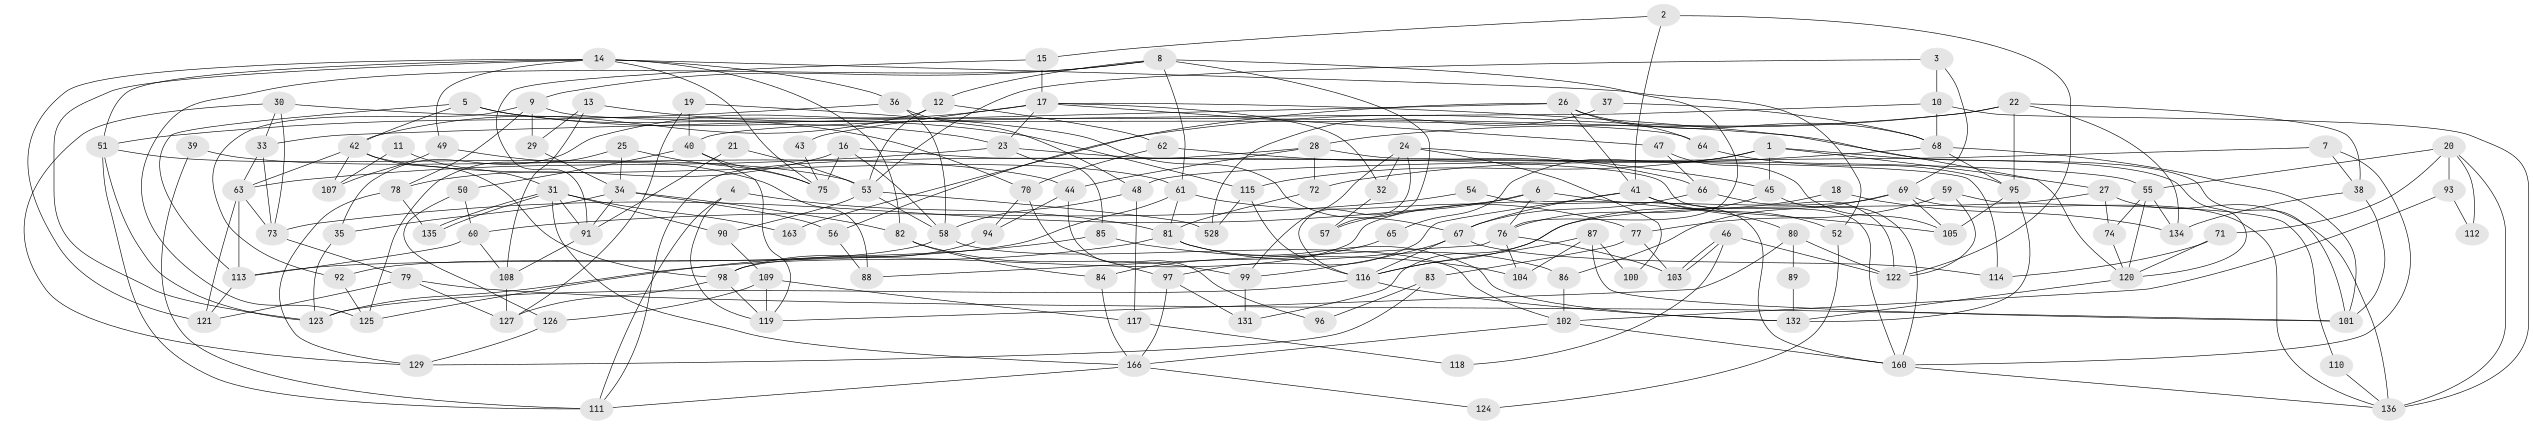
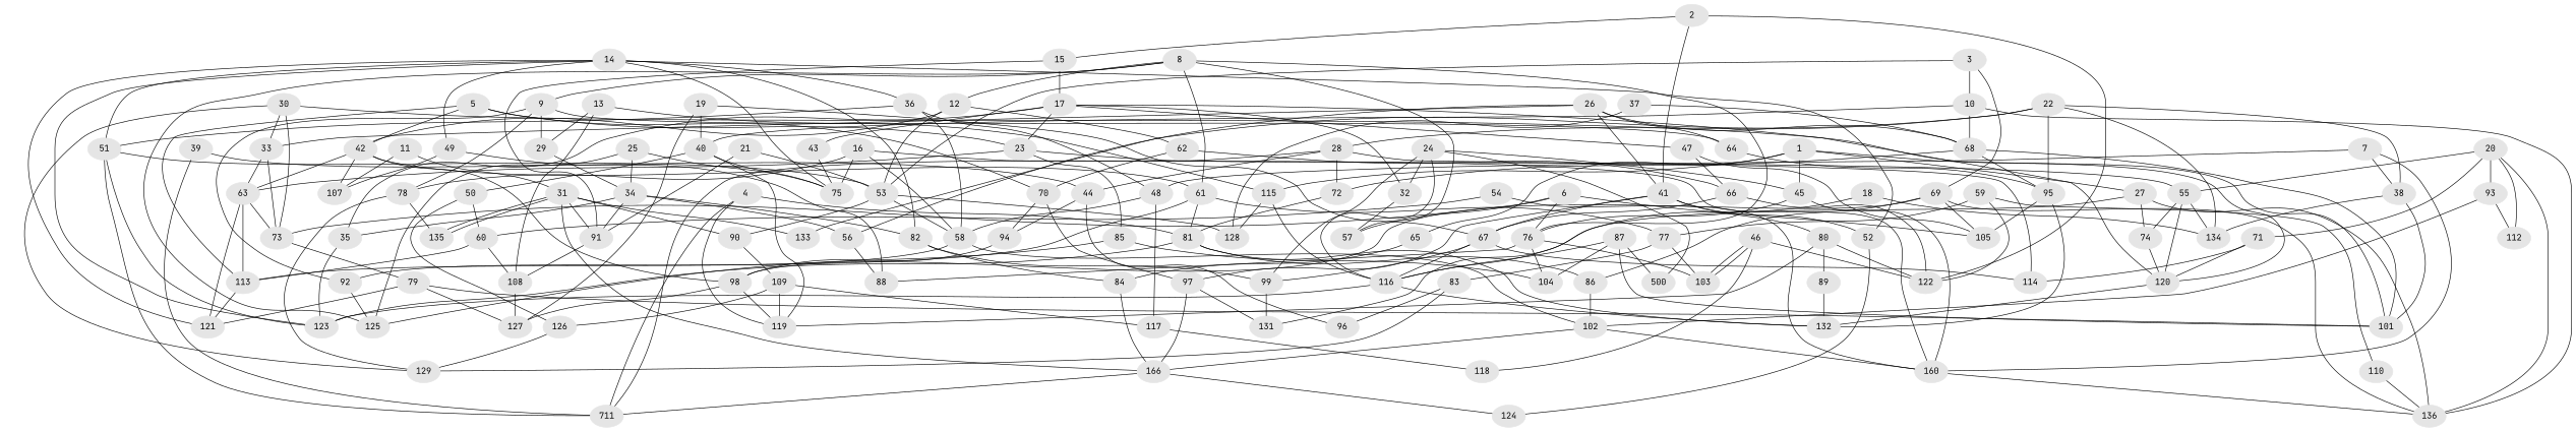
  graph {
    fontname="JetBrains Mono"
    node [color=gray90 fontname="JetBrains Mono" style=filled]
    edge [fontname="JetBrains Mono"]
    1
    27
    45
    65
    115
    120
    136
    116
    74
    76
    n11 [label=160]
    84
-   128 [label=528]
+   128
    132
    2
    15
    41
    122
    17
    91
    52
    67
    80
    97
    3
    10
    53
    69
    40
    68
    58
    90
    105
    98
    86
    4
    81
-   111
+   111 [label=711]
    119
    123
    5
    23
    42
    70
    113
    55
    63
    85
    61
    107
    94
    121
    6
    57
    73
    79
    103
    88
    104
    7
    38
    48
    134
    101
    117
    8
    9
    12
    125
    29
    64
    78
    92
    62
    77
    34
    95
    135
    129
    75
    50
    72
    11
    31
-   133 [label=163]
+   133
    n86 [label=166]
    66
    13
    108
    127
    14
    36
    49
    51
    82
    124
    99
    32
    35
    43
    47
    16
    102
    18
    131
    19
    114
    20
    71
    93
    112
    21
    22
    28
    44
    24
-   100
+   100 [label=500]
    25
    56
    26
    33
    96
    30
    109
    37
    39
    60
    126
    89
    46
    118
    54
    59
    110
    83
    87
    1 -- 27
    1 -- 45
    1 -- 65
    1 -- 115
    1 -- 120
    27 -- 136
    27 -- 116
    27 -- 74
    45 -- 76
    45 -- n11
    65 -- 84
    115 -- 116
    115 -- 128
    120 -- 132
    116 -- 132
    116 -- 123
    74 -- 120
    76 -- 103
    76 -- 88
    76 -- 104
    n11 -- 136
    84 -- n86
    2 -- 15
    2 -- 41
    2 -- 122
    15 -- 17
    15 -- 91
    41 -- 52
    41 -- 67
    41 -- 80
    41 -- 97
    17 -- 120
    17 -- 23
    17 -- 32
    17 -- 35
    17 -- 43
    17 -- 47
    91 -- 108
    52 -- 124
    67 -- 116
    67 -- 99
    67 -- 114
    80 -- 122
    80 -- 119
    80 -- 89
    97 -- n86
    97 -- 131
    3 -- 10
    3 -- 53
    3 -- 69
    10 -- 136
    10 -- 40
    10 -- 68
    53 -- 128
    53 -- 58
    53 -- 90
    69 -- 136
    69 -- 105
    69 -- 98
    69 -- 86
    40 -- 119
    40 -- 75
    40 -- 50
    68 -- 101
    68 -- 95
    68 -- 72
    58 -- 92
    58 -- 102
    90 -- 109
    98 -- 119
    98 -- 127
    86 -- 102
    4 -- 81
    4 -- 111
    4 -- 119
    81 -- 132
    81 -- 86
    81 -- 123
    5 -- 23
    5 -- 42
    5 -- 70
    5 -- 113
    23 -- 55
    23 -- 63
    23 -- 85
    42 -- 98
    42 -- 63
    42 -- 61
    42 -- 107
    70 -- 97
    70 -- 94
    113 -- 121
    55 -- 120
    55 -- 74
    55 -- 134
    63 -- 113
    63 -- 121
    63 -- 73
    85 -- 104
    85 -- 125
    61 -- 81
    61 -- 113
    61 -- 77
    94 -- 98
    6 -- 76
    6 -- 105
    6 -- 57
    6 -- 73
    73 -- 79
    79 -- 121
    79 -- 101
    79 -- 127
    7 -- n11
    7 -- 38
    7 -- 48
    38 -- 134
    38 -- 101
    48 -- 58
    48 -- 117
    117 -- 118
    8 -- 76
    8 -- 61
    8 -- 57
    8 -- 9
    8 -- 12
    8 -- 125
    9 -- 29
    9 -- 64
    9 -- 78
    9 -- 92
    12 -- 53
    12 -- 42
    12 -- 62
    29 -- 34
    64 -- 95
    78 -- 135
    78 -- 129
    92 -- 125
    62 -- 70
    62 -- 66
    77 -- 103
    77 -- 83
    34 -- 91
    34 -- 82
    34 -- 35
    34 -- 56
    95 -- 132
    95 -- 105
    50 -- 60
    50 -- 126
    72 -- 81
    11 -- 107
    11 -- 31
    31 -- 91
    31 -- 90
    31 -- 135
    31 -- 135
    31 -- 133
    31 -- n86
    n86 -- 111
    n86 -- 124
    66 -- 122
    66 -- 67
    13 -- 115
    13 -- 29
    13 -- 108
    108 -- 127
    14 -- 52
    14 -- 123
    14 -- 121
    14 -- 75
    14 -- 36
    14 -- 49
    14 -- 51
    14 -- 82
    36 -- 58
    36 -- 48
    36 -- 51
    49 -- 107
    49 -- 88
    51 -- 53
    51 -- 111
    51 -- 123
    82 -- 84
    82 -- 99
    99 -- 131
    32 -- 57
    35 -- 123
    43 -- 75
    47 -- 105
    47 -- 66
    16 -- n11
    16 -- 58
    16 -- 78
    16 -- 75
    102 -- n11
    102 -- n86
    18 -- 134
    18 -- 131
    19 -- 67
    19 -- 40
    19 -- 127
    20 -- 136
    20 -- 55
    20 -- 71
    20 -- 93
    20 -- 112
    71 -- 120
    71 -- 114
    93 -- 102
    93 -- 112
    21 -- 91
    21 -- 53
    22 -- 38
    22 -- 134
    22 -- 95
    22 -- 133
    22 -- 28
    28 -- 111
    28 -- 72
    28 -- 114
    28 -- 44
    44 -- 94
    44 -- 96
    24 -- 45
    24 -- 116
    24 -- 99
    24 -- 32
    24 -- 100
    25 -- 125
    25 -- 34
    25 -- 75
    56 -- 88
    26 -- 41
    26 -- 68
    26 -- 64
    26 -- 56
    26 -- 33
    33 -- 63
    33 -- 73
    30 -- 73
    30 -- 101
    30 -- 129
    30 -- 33
    109 -- 119
    109 -- 117
    109 -- 126
    37 -- 128
    37 -- 68
    39 -- 111
    39 -- 44
    60 -- 113
    60 -- 108
    126 -- 129
    89 -- 132
    46 -- 122
    46 -- 103
    46 -- 103
    46 -- 118
    54 -- n11
    54 -- 60
    59 -- 122
    59 -- 77
    59 -- 110
    110 -- 136
    83 -- 129
    83 -- 96
    87 -- 116
    87 -- 104
    87 -- 101
    87 -- 100
  }
